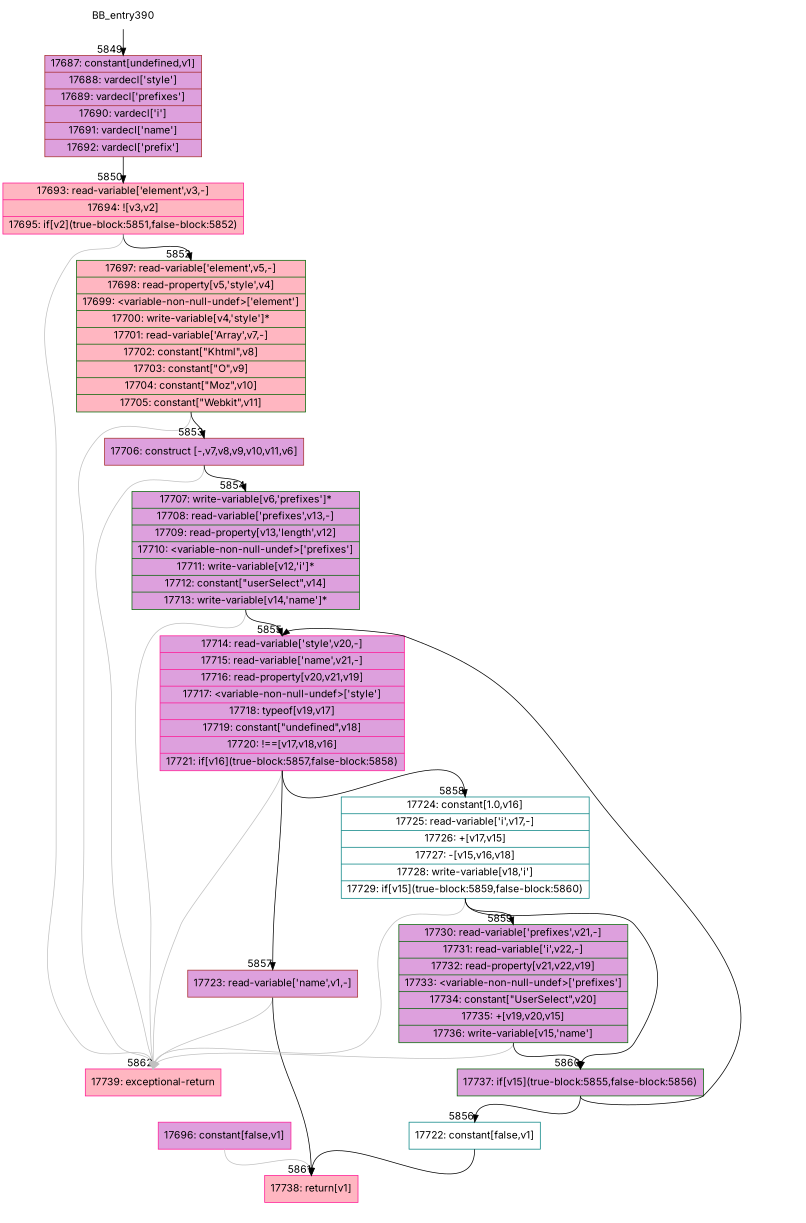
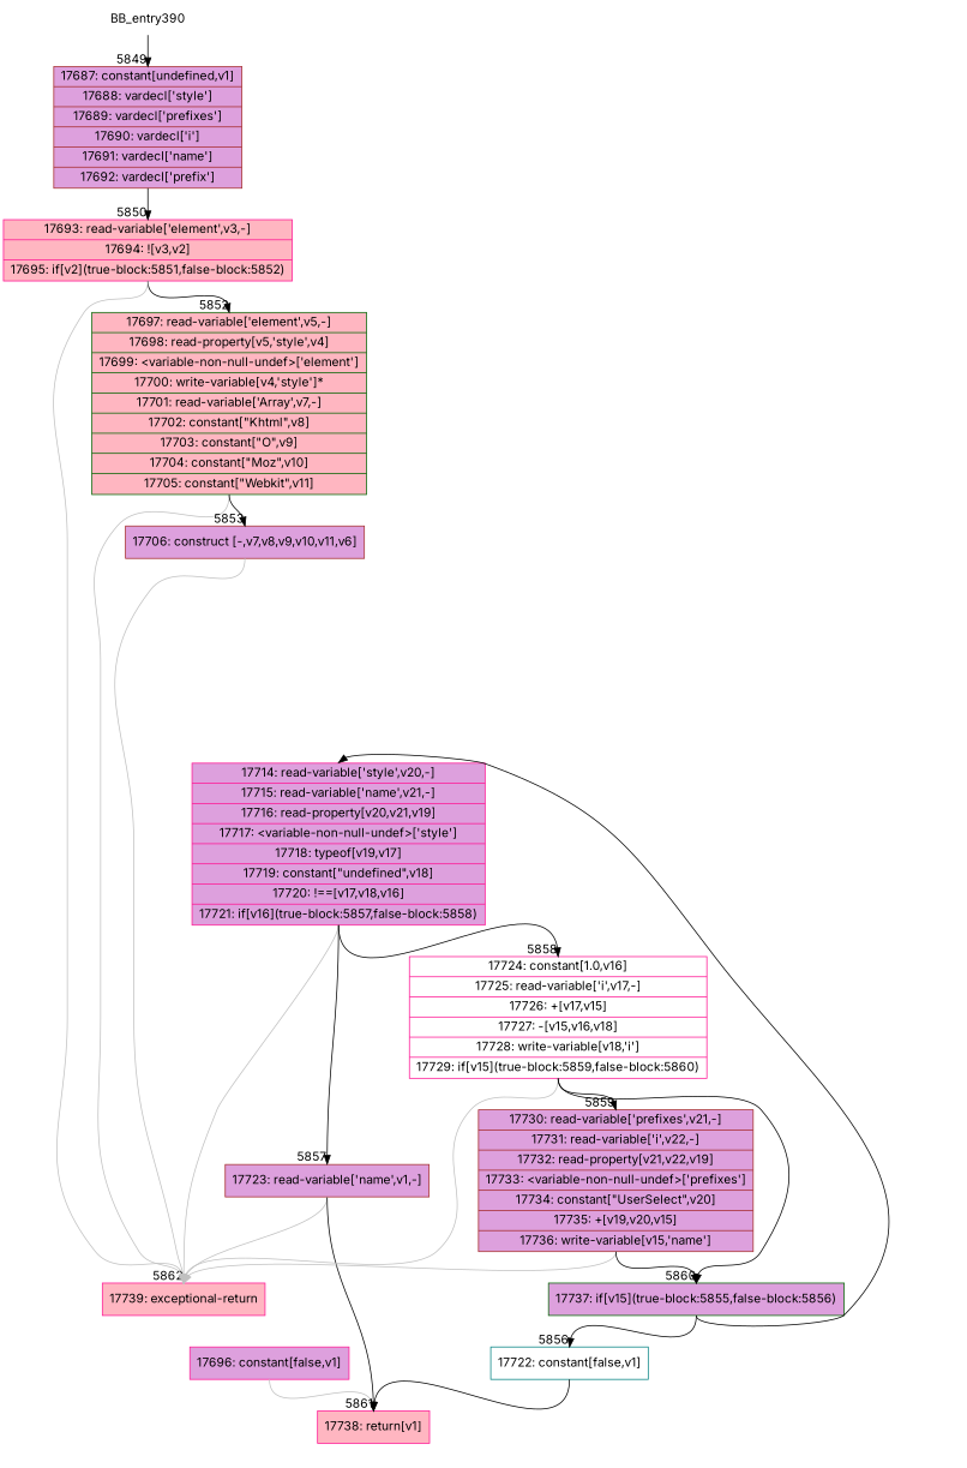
  digraph {
    fontname=Inter
    rankdir=TD
    node [color=brown fillcolor=plum fontname=Inter shape=record style=filled]
    edge [fontname=Inter headport=n tailport=s]
    n1 [fillcolor=white label=BB_entry390 shape=none]
    n2 [label="{17687: constant[undefined,v1]|17688: vardecl['style']|17689: vardecl['prefixes']|17690: vardecl['i']|17691: vardecl['name']|17692: vardecl['prefix']}"]
    n3 [color=deeppink fillcolor=lightpink label="{17693: read-variable['element',v3,-]|17694: ![v3,v2]|17695: if[v2](true-block:5851,false-block:5852)}"]
    n4 [color=darkgreen fillcolor=lightpink label="{17697: read-variable['element',v5,-]|17698: read-property[v5,'style',v4]|17699: \<variable-non-null-undef\>['element']|17700: write-variable[v4,'style']*|17701: read-variable['Array',v7,-]|17702: constant[\"Khtml\",v8]|17703: constant[\"O\",v9]|17704: constant[\"Moz\",v10]|17705: constant[\"Webkit\",v11]}"]
    n5 [color=deeppink fillcolor=lightpink label="{17739: exceptional-return}"]
    n6 [color=deeppink label="{17696: constant[false,v1]}"]
    n7 [color=deeppink fillcolor=lightpink label="{17738: return[v1]}"]
    n8 [label="{17706: construct [-,v7,v8,v9,v10,v11,v6]}"]
-   n9 [color=darkgreen label="{17707: write-variable[v6,'prefixes']*|17708: read-variable['prefixes',v13,-]|17709: read-property[v13,'length',v12]|17710: \<variable-non-null-undef\>['prefixes']|17711: write-variable[v12,'i']*|17712: constant[\"userSelect\",v14]|17713: write-variable[v14,'name']*}"]
    n10 [color=deeppink label="{17714: read-variable['style',v20,-]|17715: read-variable['name',v21,-]|17716: read-property[v20,v21,v19]|17717: \<variable-non-null-undef\>['style']|17718: typeof[v19,v17]|17719: constant[\"undefined\",v18]|17720: !==[v17,v18,v16]|17721: if[v16](true-block:5857,false-block:5858)}"]
    n11 [label="{17723: read-variable['name',v1,-]}"]
-   n12 [color=teal fillcolor=white label="{17724: constant[1.0,v16]|17725: read-variable['i',v17,-]|17726: +[v17,v15]|17727: -[v15,v16,v18]|17728: write-variable[v18,'i']|17729: if[v15](true-block:5859,false-block:5860)}"]
+   n12 [color=deeppink fillcolor=white label="{17724: constant[1.0,v16]|17725: read-variable['i',v17,-]|17726: +[v17,v15]|17727: -[v15,v16,v18]|17728: write-variable[v18,'i']|17729: if[v15](true-block:5859,false-block:5860)}"]
    n13 [color=darkgreen label="{17737: if[v15](true-block:5855,false-block:5856)}"]
-   n14 [color=darkgreen label="{17730: read-variable['prefixes',v21,-]|17731: read-variable['i',v22,-]|17732: read-property[v21,v22,v19]|17733: \<variable-non-null-undef\>['prefixes']|17734: constant[\"UserSelect\",v20]|17735: +[v19,v20,v15]|17736: write-variable[v15,'name']}"]
+   n14 [label="{17730: read-variable['prefixes',v21,-]|17731: read-variable['i',v22,-]|17732: read-property[v21,v22,v19]|17733: \<variable-non-null-undef\>['prefixes']|17734: constant[\"UserSelect\",v20]|17735: +[v19,v20,v15]|17736: write-variable[v15,'name']}"]
    n15 [color=teal fillcolor=white label="{17722: constant[false,v1]}"]
    n1 -> n2 [headlabel="    5849"]
    n2 -> n3 [headlabel="      5850"]
    n3 -> n4 [headlabel="      5852"]
    n3 -> n5 [color=gray headlabel="      5862"]
    n4 -> n5 [color=gray]
    n4 -> n8 [headlabel="      5853"]
    n6 -> n7 [color=gray headlabel="      5861"]
    n8 -> n5 [color=gray]
-   n8 -> n9 [headlabel="      5854"]
-   n9 -> n5 [color=gray]
-   n9 -> n10 [headlabel="      5855"]
    n10 -> n5 [color=gray]
    n10 -> n11 [headlabel="      5857"]
    n10 -> n12 [headlabel="      5858"]
    n11 -> n5 [color=gray]
    n11 -> n7
    n12 -> n5 [color=gray]
    n12 -> n13 [headlabel="      5860"]
    n12 -> n14 [headlabel="      5859"]
    n13 -> n10
    n13 -> n15 [headlabel="      5856"]
    n14 -> n5 [color=gray]
    n14 -> n13
    n15 -> n7
  }
